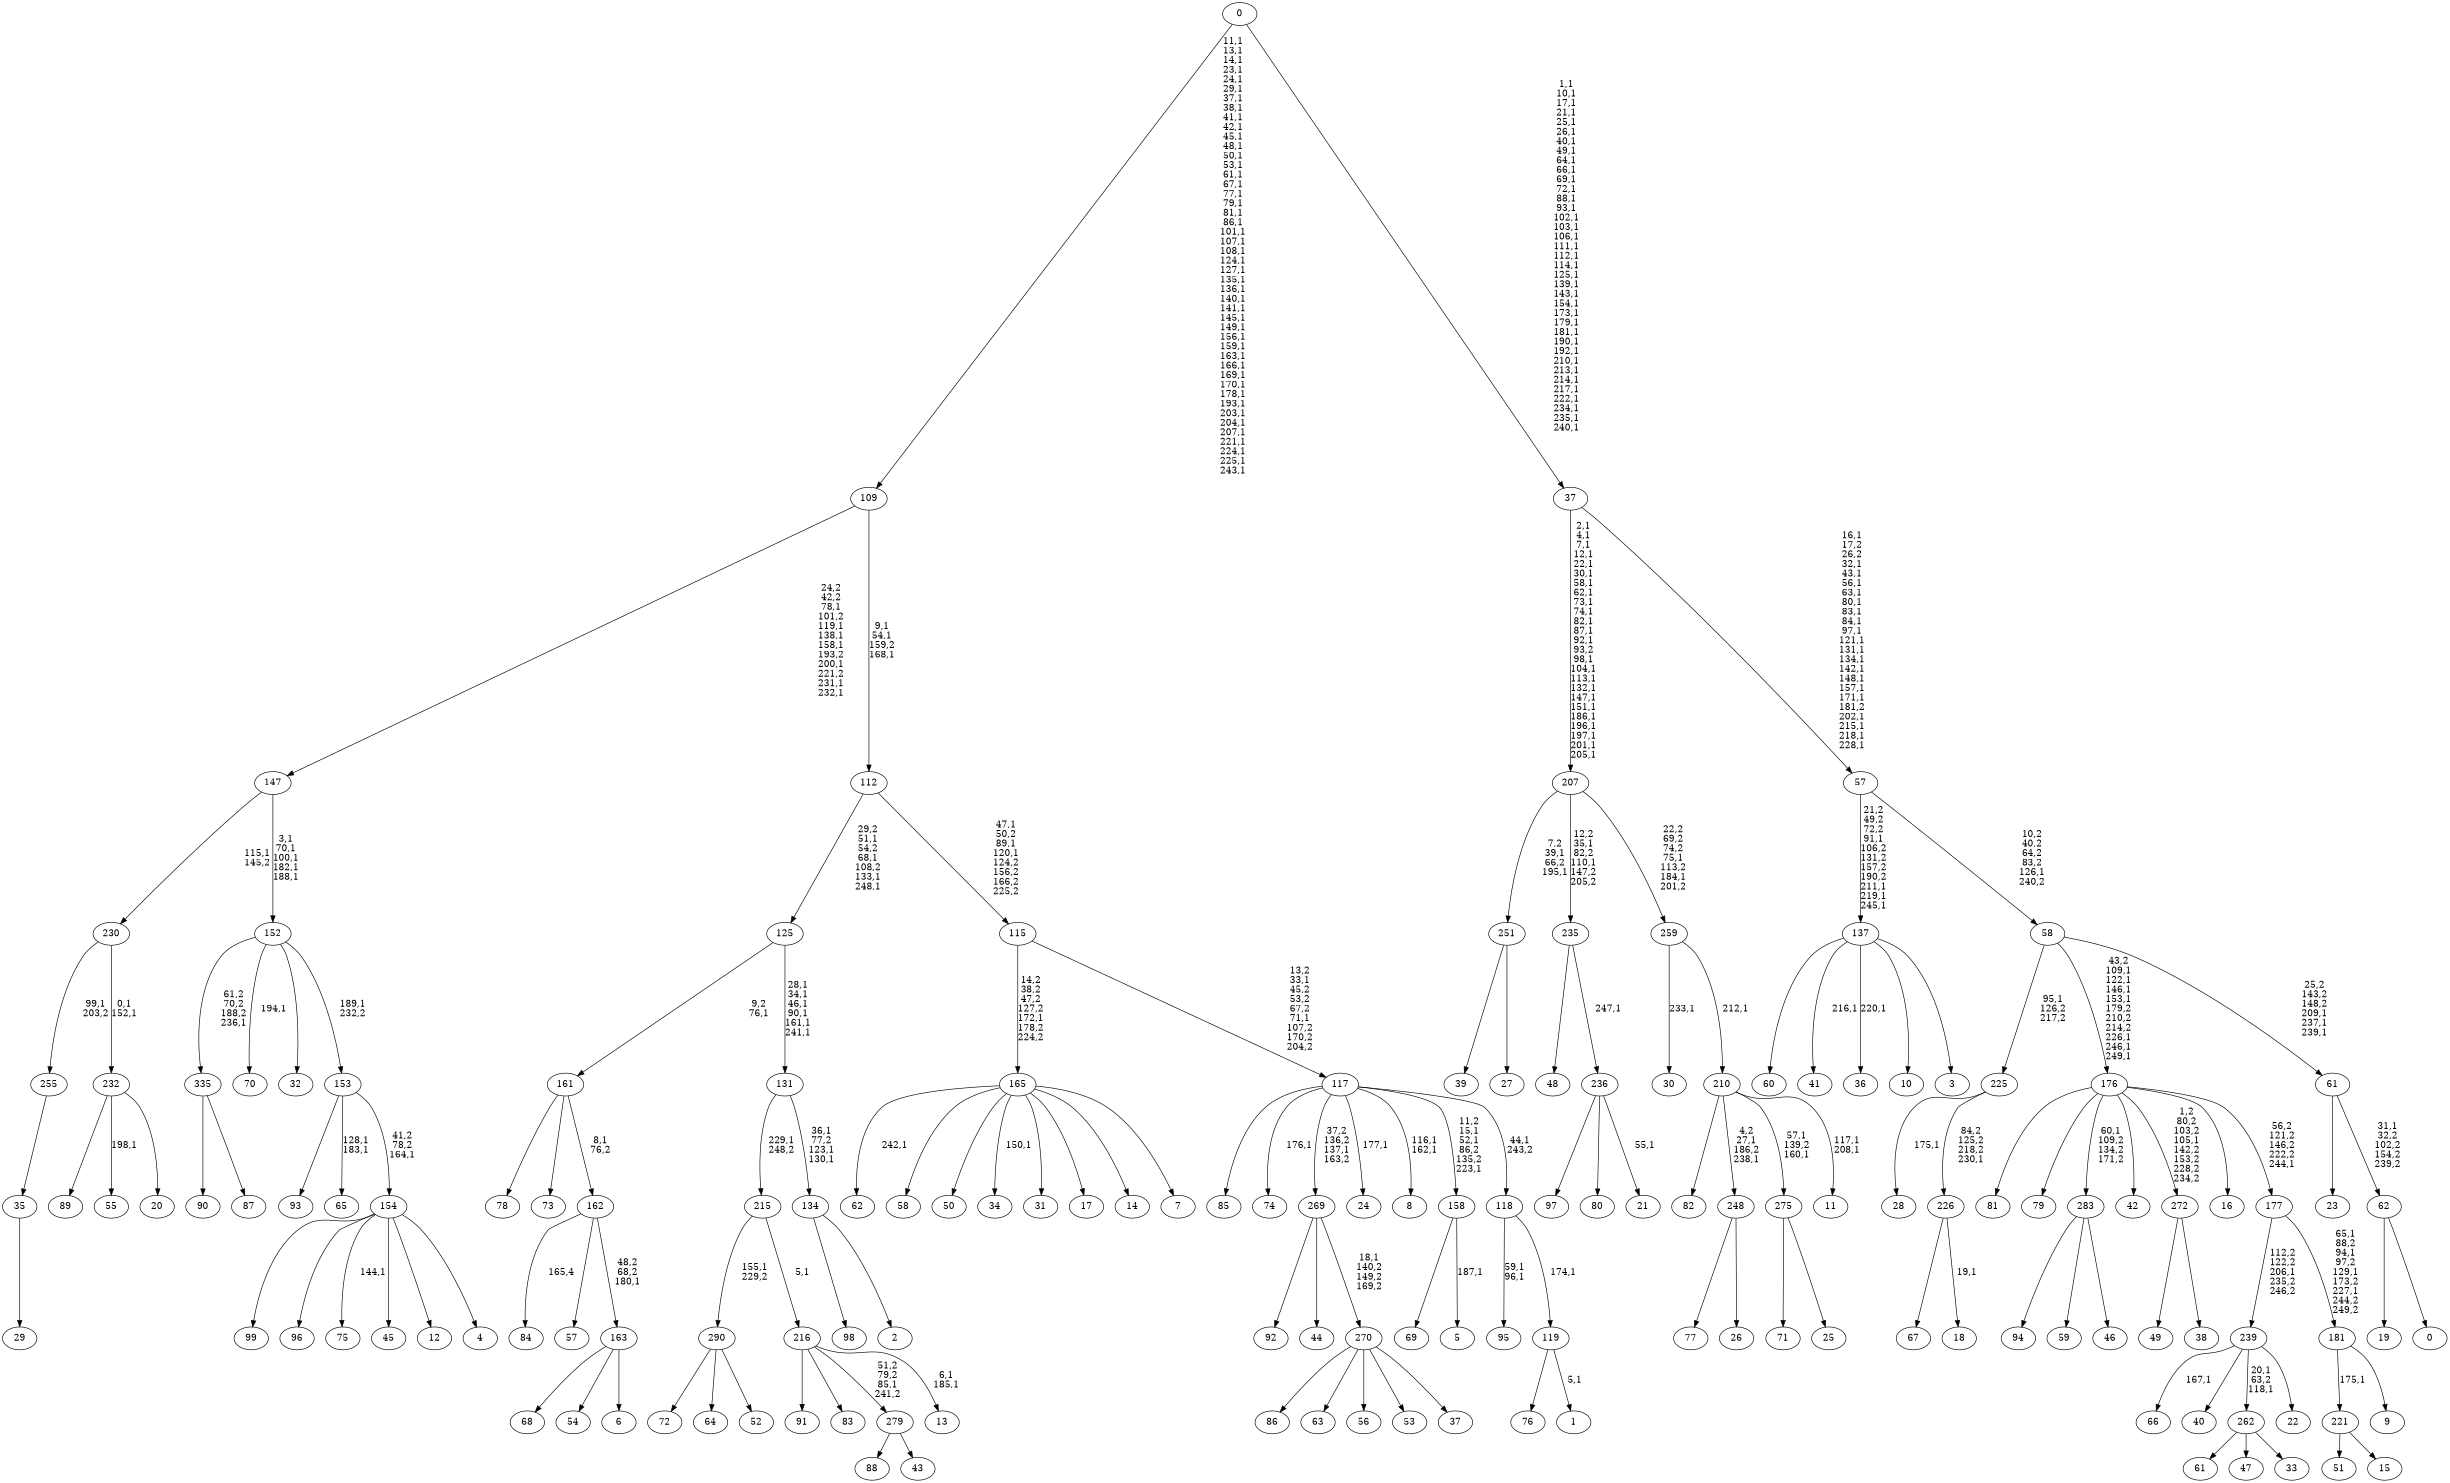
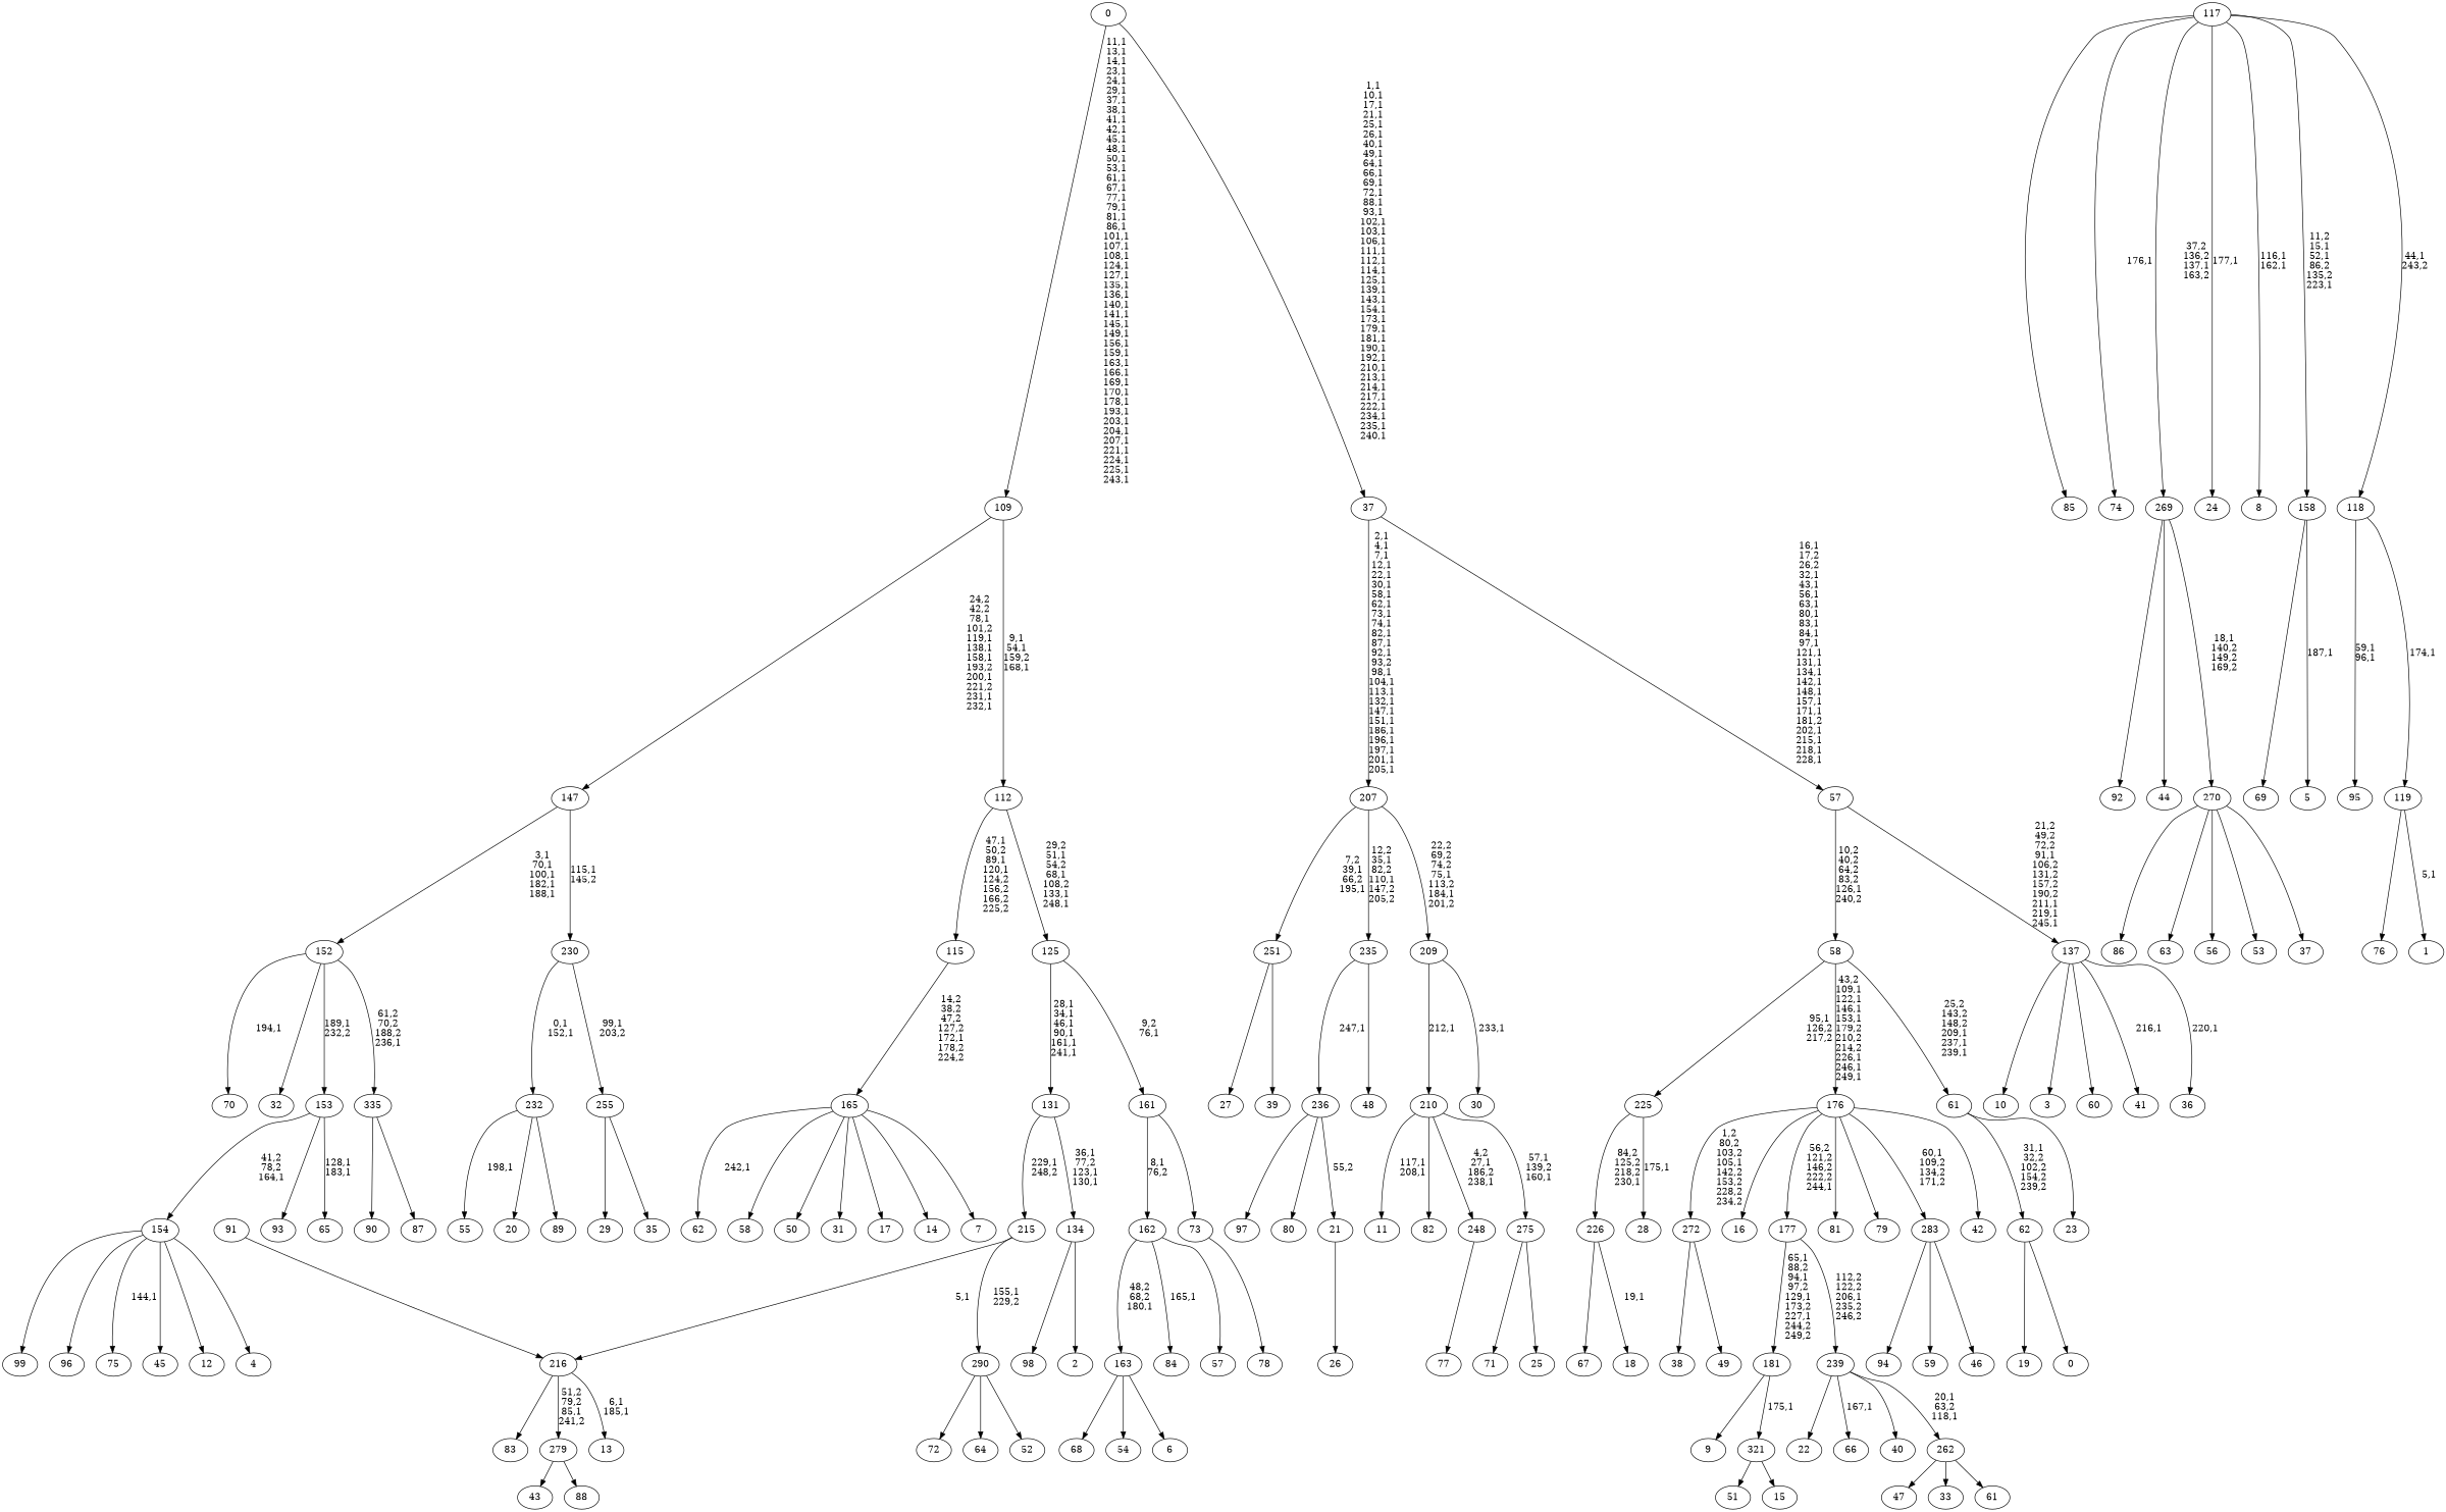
  digraph {
    n1 [label=99]
    n2 [label=98]
    n3 [label=97]
    n4 [label=96]
    n5 [label=95]
    n6 [label=94]
    n7 [label=93]
    n8 [label=92]
    n9 [label=91]
    n10 [label=90]
    n11 [label=89]
    n12 [label=88]
    n13 [label=87]
    335
    n15 [label=86]
    n16 [label=85]
    n17 [label=84]
    n18 [label=83]
    n19 [label=82]
    n20 [label=81]
    n21 [label=80]
    n22 [label=79]
    n23 [label=78]
    n24 [label=77]
    n25 [label=76]
    n26 [label=75]
    n27 [label=74]
    n28 [label=73]
    n29 [label=72]
    n30 [label=71]
    n31 [label=70]
    n32 [label=69]
    n33 [label=68]
    n34 [label=67]
    n35 [label=66]
    n36 [label=65]
    n37 [label=64]
    n38 [label=63]
    n39 [label=62]
    n40 [label=61]
    n41 [label=60]
    n42 [label=59]
    n43 [label=58]
    n44 [label=57]
    n45 [label=56]
    n46 [label=55]
    n47 [label=54]
    n48 [label=53]
    n49 [label=52]
    290
    n51 [label=51]
    n52 [label=50]
    n53 [label=49]
    n54 [label=48]
    n55 [label=47]
    n56 [label=46]
    283
    n58 [label=45]
    n59 [label=44]
    n60 [label=43]
    279
    n62 [label=42]
    n63 [label=41]
    n64 [label=40]
    n65 [label=39]
    n66 [label=38]
    272
    n68 [label=37]
    270
    269
    n71 [label=36]
    n72 [label=35]
-   n73 [label=34]
    n74 [label=33]
    262
    n76 [label=32]
    n77 [label=31]
    n78 [label=30]
    n79 [label=29]
    255
    n81 [label=28]
    n82 [label=27]
    251
    n84 [label=26]
    248
    n86 [label=25]
    n87 [label=275]
    n88 [label=24]
    n89 [label=23]
    n90 [label=22]
    239
    n92 [label=21]
    236
    235
    n95 [label=20]
    232
    230
    n98 [label=19]
    n99 [label=18]
    226
    225
    n102 [label=17]
    n103 [label=16]
    n104 [label=15]
-   221
+   221 [label=321]
    n106 [label=14]
    n107 [label=13]
    216
    215
    n110 [label=12]
    n111 [label=11]
    210
-   209 [label=259]
+   209
    207
    n115 [label=10]
    n116 [label=9]
    181
    177
    176
    n120 [label=8]
    n121 [label=7]
    165
    n123 [label=6]
    163
    162
    161
    n127 [label=5]
    158
    n129 [label=4]
    154
    153
    152
    147
    n134 [label=3]
    n135 [label=137]
    n136 [label=2]
    134
    131
    125
    n140 [label=1]
    119
    118
    117
    115
    112
    109
    n147 [label=0]
    62
    61
    58
    57
    37
    0
    335 -> n10
    335 -> n13
    290 -> n29
    290 -> n37
    290 -> n49
    283 -> n6
    283 -> n42
    283 -> n56
    279 -> n12
    279 -> n60
    272 -> n53
    272 -> n66
    270 -> n15
    270 -> n38
    270 -> n45
    270 -> n48
    270 -> n68
    269 -> n8
    269 -> n59
    269 -> 270 [label="18,1\n140,2\n149,2\n169,2"]
    262 -> n40
    262 -> n55
    262 -> n74
    255 -> n72
-   n72 -> n79
+   255 -> n79
    251 -> n65
    251 -> n82
    248 -> n24
-   248 -> n84
+   n92 -> n84
    n87 -> n30
    n87 -> n86
    239 -> n35 [label="167,1"]
    239 -> n64
    239 -> 262 [label="20,1\n63,2\n118,1"]
    239 -> n90
    236 -> n3
    236 -> n21
-   236 -> n92 [label="55,1"]
+   236 -> n92 [label="55,2"]
    235 -> n54
    235 -> 236 [label="247,1"]
    232 -> n11
    232 -> n46 [label="198,1"]
    232 -> n95
    230 -> 255 [label="99,1\n203,2"]
    230 -> 232 [label="0,1\n152,1"]
    226 -> n34
    226 -> n99 [label="19,1"]
    225 -> n81 [label="175,1"]
    225 -> 226 [label="84,2\n125,2\n218,2\n230,1"]
    221 -> n51
    221 -> n104
-   216 -> n9
+   n9 -> 216
    216 -> n18
    216 -> 279 [label="51,2\n79,2\n85,1\n241,2"]
    216 -> n107 [label="6,1\n185,1"]
    215 -> 290 [label="155,1\n229,2"]
    215 -> 216 [label="5,1"]
    210 -> n19
    210 -> 248 [label="4,2\n27,1\n186,2\n238,1"]
    210 -> n87 [label="57,1\n139,2\n160,1"]
    210 -> n111 [label="117,1\n208,1"]
    209 -> n78 [label="233,1"]
    209 -> 210 [label="212,1"]
    207 -> 251 [label="7,2\n39,1\n66,2\n195,1"]
    207 -> 235 [label="12,2\n35,1\n82,2\n110,1\n147,2\n205,2"]
    207 -> 209 [label="22,2\n69,2\n74,2\n75,1\n113,2\n184,1\n201,2"]
    181 -> 221 [label="175,1"]
    181 -> n116
    177 -> 239 [label="112,2\n122,2\n206,1\n235,2\n246,2"]
    177 -> 181 [label="65,1\n88,2\n94,1\n97,2\n129,1\n173,2\n227,1\n244,2\n249,2"]
    176 -> n20
    176 -> n22
    176 -> 283 [label="60,1\n109,2\n134,2\n171,2"]
    176 -> n62
    176 -> 272 [label="1,2\n80,2\n103,2\n105,1\n142,2\n153,2\n228,2\n234,2"]
    176 -> n103
    176 -> 177 [label="56,2\n121,2\n146,2\n222,2\n244,1"]
    165 -> n39 [label="242,1"]
    165 -> n43
    165 -> n52
-   165 -> n73 [label="150,1"]
    165 -> n77
    165 -> n102
    165 -> n106
    165 -> n121
    163 -> n33
    163 -> n47
    163 -> n123
-   162 -> n17 [label="165,4"]
+   162 -> n17 [label="165,1"]
    162 -> n44
    162 -> 163 [label="48,2\n68,2\n180,1"]
-   161 -> n23
+   n28 -> n23
    161 -> n28
    161 -> 162 [label="8,1\n76,2"]
    158 -> n32
    158 -> n127 [label="187,1"]
    154 -> n1
    154 -> n4
    154 -> n26 [label="144,1"]
    154 -> n58
    154 -> n110
    154 -> n129
    153 -> n7
    153 -> n36 [label="128,1\n183,1"]
    153 -> 154 [label="41,2\n78,2\n164,1"]
    152 -> 335 [label="61,2\n70,2\n188,2\n236,1"]
    152 -> n31 [label="194,1"]
    152 -> n76
    152 -> 153 [label="189,1\n232,2"]
    147 -> 230 [label="115,1\n145,2"]
    147 -> 152 [label="3,1\n70,1\n100,1\n182,1\n188,1"]
    n135 -> n41
    n135 -> n63 [label="216,1"]
    n135 -> n71 [label="220,1"]
    n135 -> n115
    n135 -> n134
    134 -> n2
    134 -> n136
    131 -> 215 [label="229,1\n248,2"]
    131 -> 134 [label="36,1\n77,2\n123,1\n130,1"]
    125 -> 161 [label="9,2\n76,1"]
    125 -> 131 [label="28,1\n34,1\n46,1\n90,1\n161,1\n241,1"]
    119 -> n25
    119 -> n140 [label="5,1"]
    118 -> n5 [label="59,1\n96,1"]
    118 -> 119 [label="174,1"]
    117 -> n16
    117 -> n27 [label="176,1"]
    117 -> 269 [label="37,2\n136,2\n137,1\n163,2"]
    117 -> n88 [label="177,1"]
    117 -> n120 [label="116,1\n162,1"]
    117 -> 158 [label="11,2\n15,1\n52,1\n86,2\n135,2\n223,1"]
    117 -> 118 [label="44,1\n243,2"]
    115 -> 165 [label="14,2\n38,2\n47,2\n127,2\n172,1\n178,2\n224,2"]
-   115 -> 117 [label="13,2\n33,1\n45,2\n53,2\n67,2\n71,1\n107,2\n170,2\n204,2"]
    112 -> 125 [label="29,2\n51,1\n54,2\n68,1\n108,2\n133,1\n248,1"]
    112 -> 115 [label="47,1\n50,2\n89,1\n120,1\n124,2\n156,2\n166,2\n225,2"]
    109 -> 147 [label="24,2\n42,2\n78,1\n101,2\n119,1\n138,1\n158,1\n193,2\n200,1\n221,2\n231,1\n232,1"]
    109 -> 112 [label="9,1\n54,1\n159,2\n168,1"]
    62 -> n98
    62 -> n147
    61 -> n89
    61 -> 62 [label="31,1\n32,2\n102,2\n154,2\n239,2"]
    58 -> 225 [label="95,1\n126,2\n217,2"]
    58 -> 176 [label="43,2\n109,1\n122,1\n146,1\n153,1\n179,2\n210,2\n214,2\n226,1\n246,1\n249,1"]
    58 -> 61 [label="25,2\n143,2\n148,2\n209,1\n237,1\n239,1"]
    57 -> n135 [label="21,2\n49,2\n72,2\n91,1\n106,2\n131,2\n157,2\n190,2\n211,1\n219,1\n245,1"]
    57 -> 58 [label="10,2\n40,2\n64,2\n83,2\n126,1\n240,2"]
    37 -> 207 [label="2,1\n4,1\n7,1\n12,1\n22,1\n30,1\n58,1\n62,1\n73,1\n74,1\n82,1\n87,1\n92,1\n93,2\n98,1\n104,1\n113,1\n132,1\n147,1\n151,1\n186,1\n196,1\n197,1\n201,1\n205,1"]
    37 -> 57 [label="16,1\n17,2\n26,2\n32,1\n43,1\n56,1\n63,1\n80,1\n83,1\n84,1\n97,1\n121,1\n131,1\n134,1\n142,1\n148,1\n157,1\n171,1\n181,2\n202,1\n215,1\n218,1\n228,1"]
    0 -> 109 [label="11,1\n13,1\n14,1\n23,1\n24,1\n29,1\n37,1\n38,1\n41,1\n42,1\n45,1\n48,1\n50,1\n53,1\n61,1\n67,1\n77,1\n79,1\n81,1\n86,1\n101,1\n107,1\n108,1\n124,1\n127,1\n135,1\n136,1\n140,1\n141,1\n145,1\n149,1\n156,1\n159,1\n163,1\n166,1\n169,1\n170,1\n178,1\n193,1\n203,1\n204,1\n207,1\n221,1\n224,1\n225,1\n243,1"]
    0 -> 37 [label="1,1\n10,1\n17,1\n21,1\n25,1\n26,1\n40,1\n49,1\n64,1\n66,1\n69,1\n72,1\n88,1\n93,1\n102,1\n103,1\n106,1\n111,1\n112,1\n114,1\n125,1\n139,1\n143,1\n154,1\n173,1\n179,1\n181,1\n190,1\n192,1\n210,1\n213,1\n214,1\n217,1\n222,1\n234,1\n235,1\n240,1"]
  }
